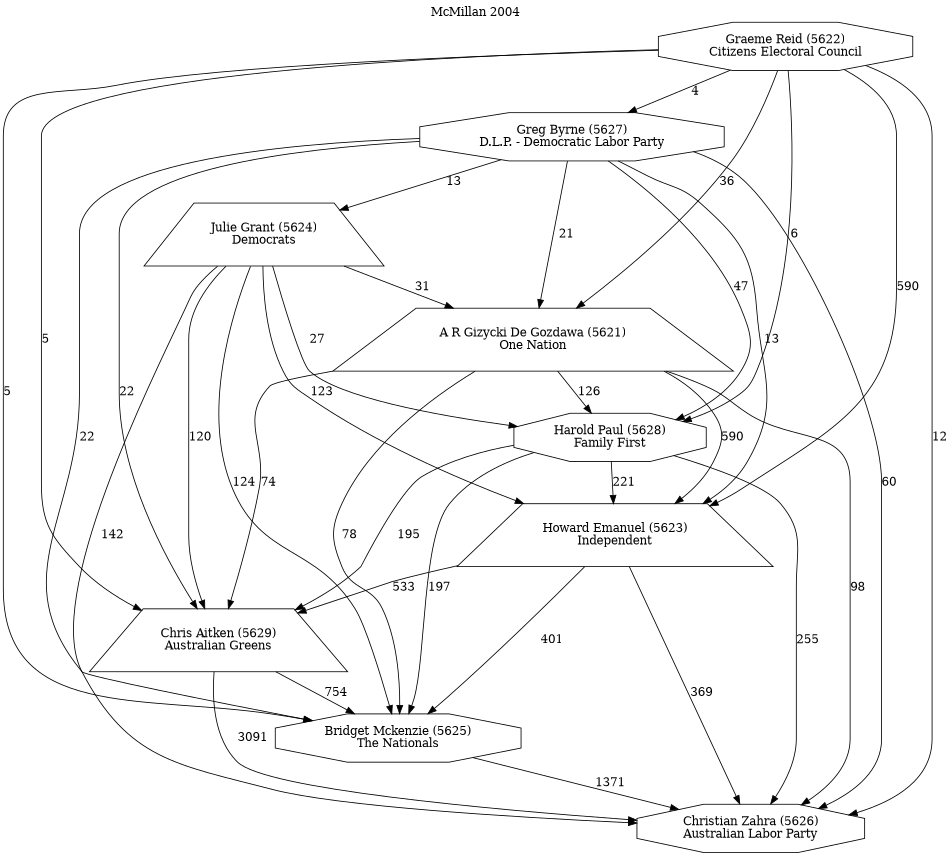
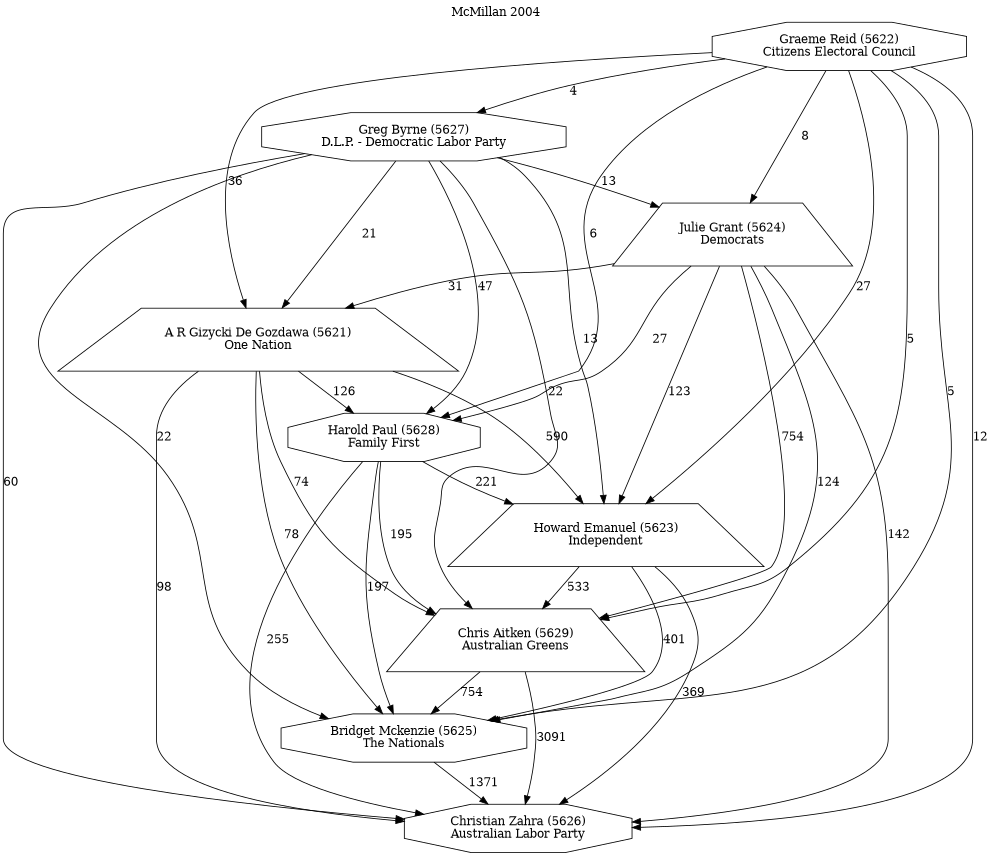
  digraph {
    label="McMillan 2004"
    labelloc=t
    mclimit=10
    node [shape=octagon]
    n1 [label="Christian Zahra (5626)\nAustralian Labor Party"]
    n2 [label="Bridget Mckenzie (5625)\nThe Nationals"]
    n3 [label="Chris Aitken (5629)\nAustralian Greens" shape=trapezium]
    n4 [label="Howard Emanuel (5623)\nIndependent" shape=trapezium]
    n5 [label="Harold Paul (5628)\nFamily First"]
    n6 [label="A R Gizycki De Gozdawa (5621)\nOne Nation" shape=trapezium]
    n7 [label="Julie Grant (5624)\nDemocrats" shape=trapezium]
    n8 [label="Greg Byrne (5627)\nD.L.P. - Democratic Labor Party"]
    n9 [label="Graeme Reid (5622)\nCitizens Electoral Council"]
    n2 -> n1 [label=1371]
    n3 -> n1 [label=3091]
    n3 -> n2 [label=754]
    n4 -> n1 [label=369]
    n4 -> n2 [label=401]
    n4 -> n3 [label=533]
    n5 -> n1 [label=255]
    n5 -> n2 [label=197]
    n5 -> n3 [label=195]
    n5 -> n4 [label=221]
    n6 -> n1 [label=98]
    n6 -> n2 [label=78]
    n6 -> n3 [label=74]
    n6 -> n4 [label=590]
    n6 -> n5 [label=126]
    n7 -> n1 [label=142]
    n7 -> n2 [label=124]
-   n7 -> n3 [label=120]
+   n7 -> n3 [label=754]
    n7 -> n4 [label=123]
    n7 -> n5 [label=27]
    n7 -> n6 [label=31]
    n8 -> n1 [label=60]
    n8 -> n2 [label=22]
    n8 -> n3 [label=22]
    n8 -> n4 [label=13]
    n8 -> n5 [label=47]
    n8 -> n6 [label=21]
    n8 -> n7 [label=13]
    n9 -> n1 [label=12]
    n9 -> n2 [label=5]
    n9 -> n3 [label=5]
-   n9 -> n4 [label=590]
+   n9 -> n4 [label=27]
    n9 -> n5 [label=6]
    n9 -> n6 [label=36]
+   n9 -> n7 [label=8]
    n9 -> n8 [label=4]
  }
